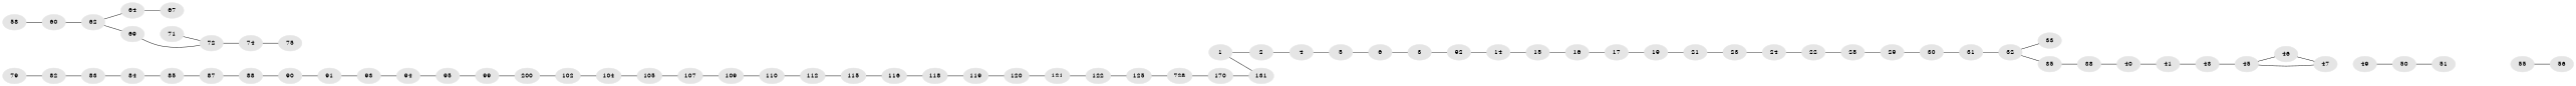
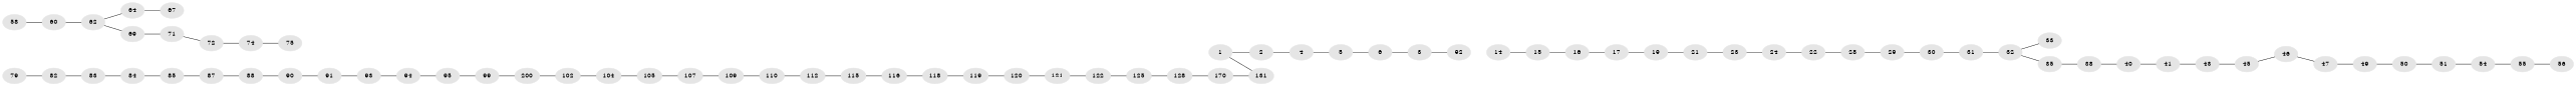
  graph {
    rankdir=LR
    node [color=gray90 style=filled]
    2 [super="+3"]
    4
    1
    131 [super="+132"]
    5
    6 [super="+7"]
    n7 [label=3 super="+10"]
    n8 [label=92 super="+13"]
    14
    15
    16
    17 [super="+18"]
    19 [super="+20"]
    21 [super="+22"]
    23
    24 [super="+25"]
    n17 [label=22 super="+27"]
    28
    29
    30
    31
    32
    33 [super="+34"]
    35 [super="+36"]
    38 [super="+39"]
    40
    41 [super="+42"]
    43 [super="+44"]
    45
    46
    47 [super="+48"]
    49
    50
    51 [super="+52"]
+   54
    55
    56 [super="+57"]
    58 [super="+59"]
    60 [super="+61"]
    62 [super="+63"]
    64 [super="+65"]
    69 [super="+70"]
    67 [super="+68"]
    71
    72 [super="+73"]
    74
    75 [super="+76"]
    79 [super="+80"]
    82
    83
    84
    85 [super="+86"]
    87
    88 [super="+89"]
    90
    91 [super="+92"]
    93
    94
    95 [super="+96"]
    99
    n61 [label=200 super="+101"]
    102 [super="+103"]
    104
    105 [super="+106"]
    107 [super="+108"]
    109
    110 [super="+111"]
    112 [super="+113"]
    115
    116 [super="+117"]
    118
    119
    120
    121
    122 [super="+123"]
    125 [super="+126"]
-   128 [super="+129" label=728]
+   128 [super="+129"]
    n78 [label=170]
    2 -- 4
    4 -- 5
    1 -- 2
    1 -- 131
    5 -- 6
    6 -- n7
    n7 -- n8
-   n8 -- 14
    14 -- 15
    15 -- 16
    16 -- 17
    17 -- 19
    19 -- 21
    21 -- 23
    23 -- 24
    24 -- n17
    n17 -- 28
    28 -- 29
    29 -- 30
    30 -- 31
    31 -- 32
    32 -- 33
    32 -- 35
    35 -- 38
    38 -- 40
    40 -- 41
    41 -- 43
    43 -- 45
    45 -- 46
    46 -- 47
-   47 -- 45
+   47 -- 49
    49 -- 50
    50 -- 51
+   51 -- 54
+   54 -- 55
    55 -- 56
    58 -- 60
    60 -- 62
    62 -- 64
    62 -- 69
    64 -- 67
-   69 -- 72
+   69 -- 71
    71 -- 72
    72 -- 74
    74 -- 75
    79 -- 82
    82 -- 83
    83 -- 84
    84 -- 85
    85 -- 87
    87 -- 88
    88 -- 90
    90 -- 91
    91 -- 93
    93 -- 94
    94 -- 95
    95 -- 99
    99 -- n61
    n61 -- 102
    102 -- 104
    104 -- 105
    105 -- 107
    107 -- 109
    109 -- 110
    110 -- 112
    112 -- 115
    115 -- 116
    116 -- 118
    118 -- 119
    119 -- 120
    120 -- 121
    121 -- 122
    122 -- 125
    125 -- 128
    128 -- n78
    n78 -- 131
  }
